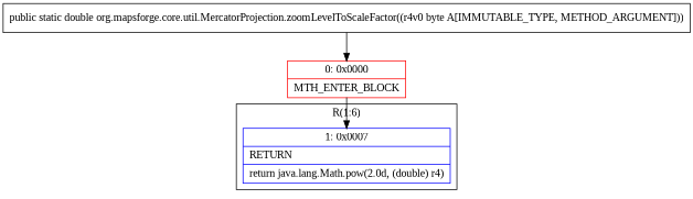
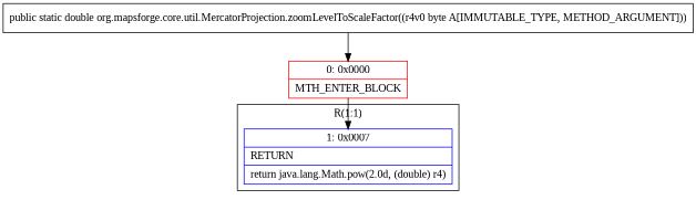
  digraph {
    fontname="Liberation Serif"
    node [shape=record fontname="Liberation Serif"]
    edge [fontname="Liberation Serif"]
    n1 [color=blue label="{1\:\ 0x0007|RETURN\l|return java.lang.Math.pow(2.0d, (double) r4)\l}"]
    n2 [color=red label="{0\:\ 0x0000|MTH_ENTER_BLOCK\l}"]
    n3 [label="{public static double org.mapsforge.core.util.MercatorProjection.zoomLevelToScaleFactor((r4v0 byte A[IMMUTABLE_TYPE, METHOD_ARGUMENT])) }"]
    subgraph cluster_1 {
-     label="R(1:6)"
+     label="R(1:1)"
      n1
    }
    n2 -> n1
    n3 -> n2
  }
